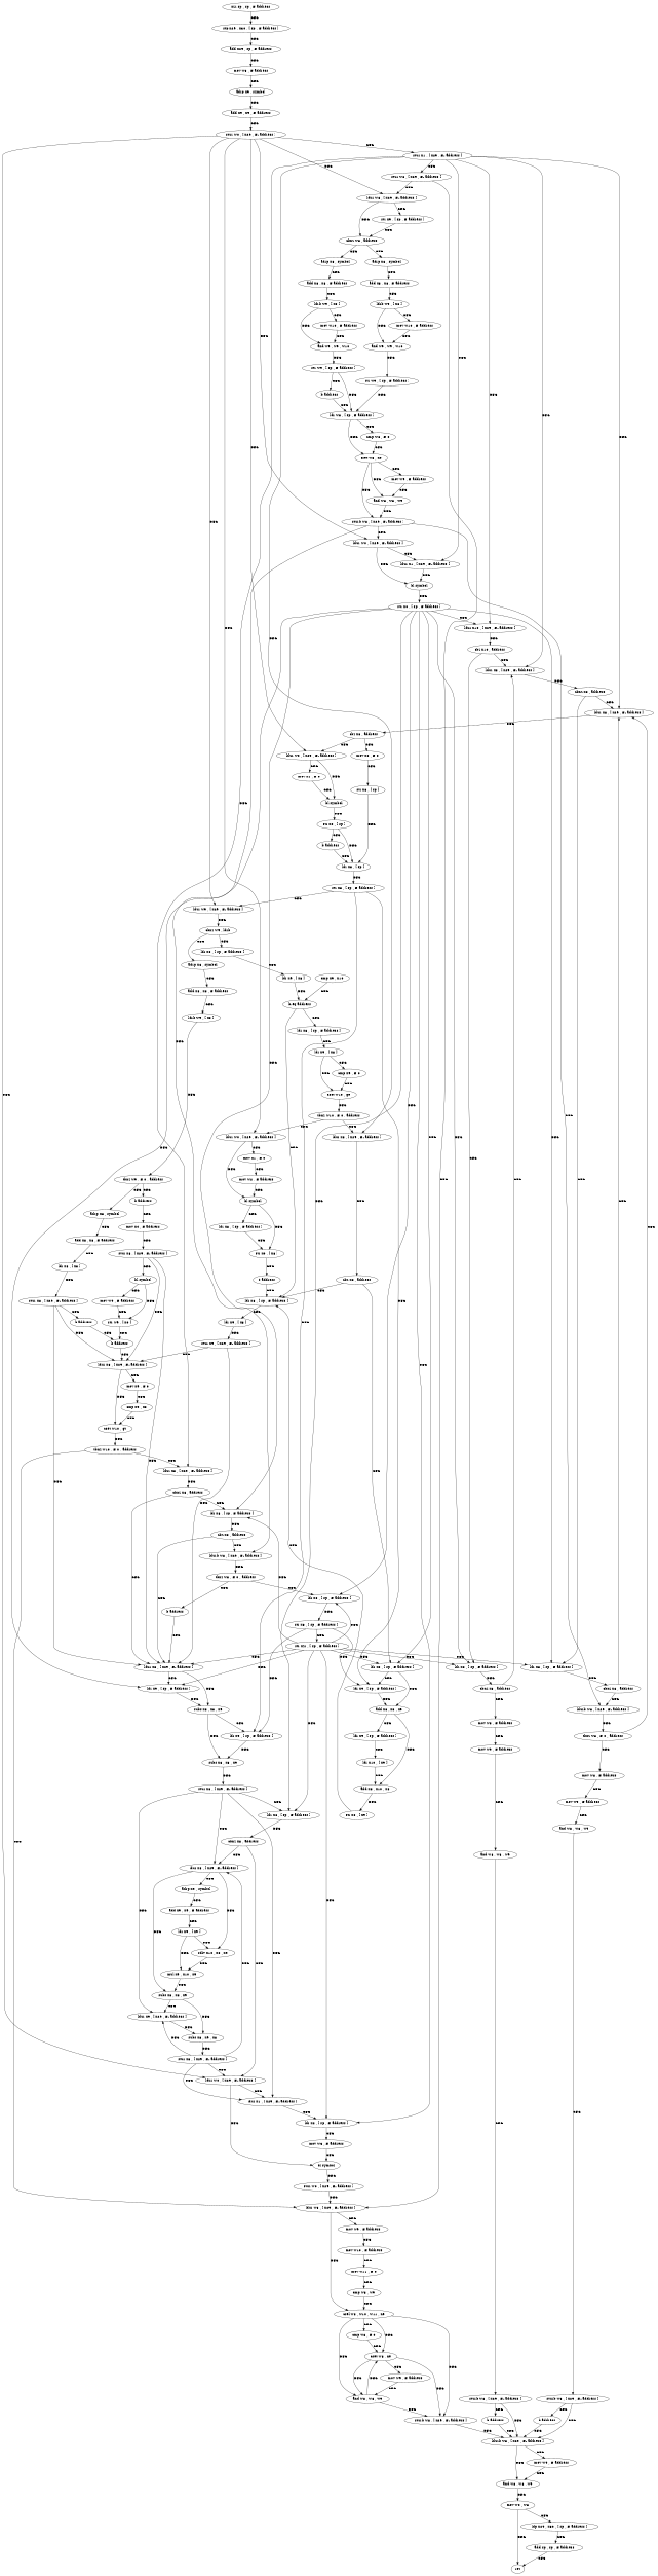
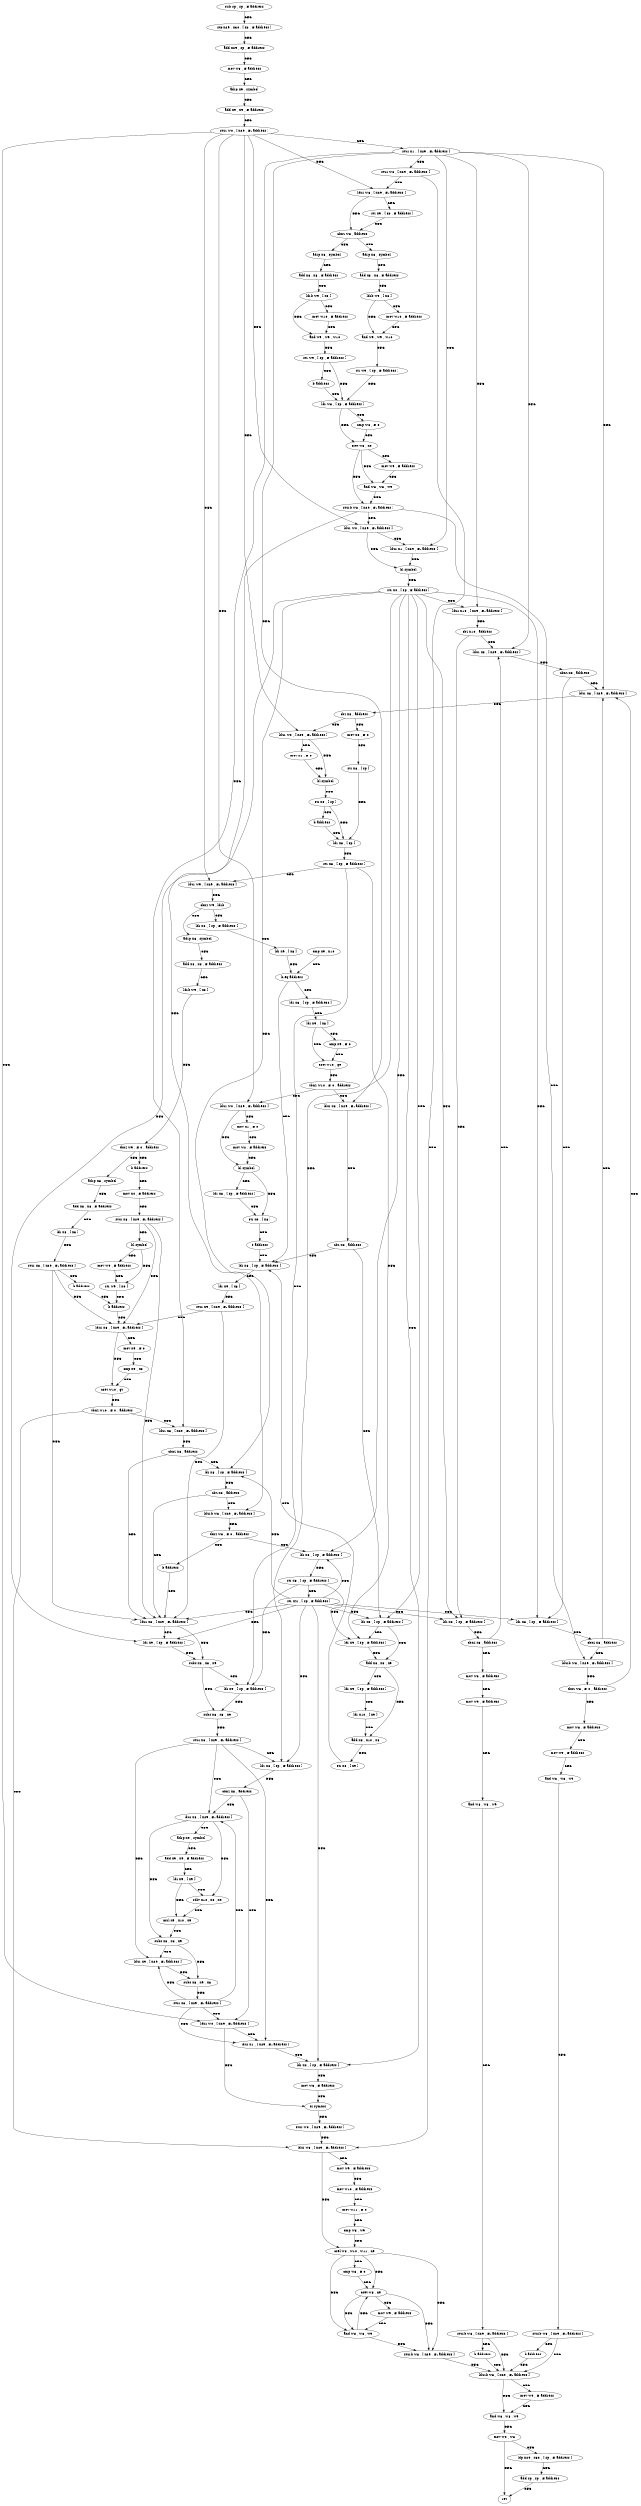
  digraph {
-   n1 [label="xzr sp , sp , # address"]
+   n1 [label="sub sp , sp , # address"]
    n2 [label="stp x29 , x30 , [ sp , # address ]"]
    n3 [label="add x29 , sp , # address"]
    n4 [label="mov w8 , # address"]
    n5 [label="adrp x9 , symbol"]
    n6 [label="add x9 , x9 , # address"]
    n7 [label="stur w0 , [ x29 , #- address ]"]
    n8 [label="stur x1 , [ x29 , #- address ]"]
    n9 [label="ldur w8 , [ x29 , #- address ]"]
    n10 [label="ldur w0 , [ x29 , #- address ]"]
    n11 [label="ldur w0 , [ x29 , #- address ]"]
    n12 [label="ldur w9 , [ x29 , #- address ]"]
    n13 [label="ldur w0 , [ x29 , #- address ]"]
    n14 [label="ldur w0 , [ x29 , #- address ]"]
    n15 [label="stur w8 , [ x29 , #- address ]"]
    n16 [label="ldur x8 , [ x29 , #- address ]"]
    n17 [label="ldur x8 , [ x29 , #- address ]"]
    n18 [label="ldur x1 , [ x29 , #- address ]"]
    n19 [label="ldur x10 , [ x29 , #- address ]"]
    n20 [label="ldur x8 , [ x29 , #- address ]"]
    n21 [label="ldur x8 , [ x29 , #- address ]"]
    n22 [label="str x9 , [ sp , # address ]"]
    n23 [label="cbnz w8 , address"]
    n24 [label="bl symbol"]
    n25 [label="mov x1 , # 0"]
    n26 [label="bl symbol"]
    n27 [label="cbnz w9 , ldrb"]
    n28 [label="mov x1 , # 0"]
    n29 [label="bl symbol"]
    n30 [label="ldur x1 , [ x29 , #- address ]"]
    n31 [label="bl symbol"]
    n32 [label="ldur w8 , [ x29 , #- address ]"]
    n33 [label="cbnz x8 , address"]
    n34 [label="cbz x8 , address"]
    n35 [label="cbz x10 , address"]
    n36 [label="cbz x8 , address"]
    n37 [label="cbnz x8 , address"]
    n38 [label="mov w9 , # address"]
    n39 [label="csel w8 , w10 , w11 , ne"]
    n40 [label="adrp x8 , symbol"]
    n41 [label="adrp x8 , symbol"]
    n42 [label="add x8 , x8 , # address"]
    n43 [label="add x8 , x8 , # address"]
    n44 [label="ldrb w9 , [ x8 ]"]
    n45 [label="ldrb w9 , [ x8 ]"]
    n46 [label="mov w10 , # address"]
    n47 [label="and w9 , w9 , w10"]
    n48 [label="str w9 , [ sp , # address ]"]
    n49 [label="ldr w8 , [ sp , # address ]"]
    n50 [label="cmp w8 , # 0"]
    n51 [label="cset w8 , ne"]
    n52 [label="mov w9 , # address"]
    n53 [label="and w8 , w8 , w9"]
    n54 [label="sturb w8 , [ x29 , #- address ]"]
    n55 [label="mov w10 , # address"]
    n56 [label="and w9 , w9 , w10"]
    n57 [label="str w9 , [ sp , # address ]"]
    n58 [label="b address"]
    n59 [label="ldr x8 , [ sp , # address ]"]
    n60 [label="cbnz x8 , address"]
    n61 [label="mov x8 , # 0"]
    n62 [label="ldurb w8 , [ x29 , #- address ]"]
    n63 [label="ldr x8 , [ sp , # address ]"]
    n64 [label="cbnz x8 , address"]
    n65 [label="mov w8 , # address"]
    n66 [label="mov w9 , # address"]
    n67 [label="and w8 , w8 , w9"]
    n68 [label="ldurb w8 , [ x29 , #- address ]"]
    n69 [label="tbnz w8 , # 0 , address"]
    n70 [label="tbnz w8 , # 0 , address"]
    n71 [label="str x0 , [ sp , # address ]"]
    n72 [label="ldr x8 , [ sp , # address ]"]
    n73 [label="ldr x8 , [ sp , # address ]"]
    n74 [label="ldr x9 , [ sp , # address ]"]
    n75 [label="ldr x8 , [ sp , # address ]"]
    n76 [label="ldr x2 , [ sp , # address ]"]
    n77 [label="ldr x8 , [ sp , # address ]"]
    n78 [label="cbz x8 , address"]
    n79 [label="ldr x9 , [ sp , # address ]"]
    n80 [label="add x8 , x3 , x9"]
    n81 [label="subs x8 , x8 , x9"]
    n82 [label="cbnz x8 , address"]
    n83 [label="mov w3 , # address"]
    n84 [label="str x8 , [ sp , # address ]"]
    n85 [label="str x8 , [ sp ]"]
    n86 [label="ldr x8 , [ sp ]"]
    n87 [label="str x0 , [ sp ]"]
    n88 [label="mov w8 , # address"]
    n89 [label="sturb w8 , [ x29 , #- address ]"]
    n90 [label="b address"]
    n91 [label="ldurb w8 , [ x29 , #- address ]"]
    n92 [label="mov w9 , # address"]
    n93 [label="and w8 , w8 , w9"]
    n94 [label="mov w0 , w8"]
    n95 [label="str x8 , [ sp , # address ]"]
    n96 [label="ldr x9 , [ sp , # address ]"]
    n97 [label="b address"]
    n98 [label="mov w9 , # address"]
    n99 [label="and w8 , w8 , w9"]
    n100 [label="ldp x29 , x30 , [ sp , # address ]"]
    n101 [label=ret]
    n102 [label="add sp , sp , # address"]
    n103 [label="ldr x8 , [ sp , # address ]"]
    n104 [label="ldr x9 , [ x8 ]"]
    n105 [label="b.eq address"]
    n106 [label="ldr x8 , [ sp , # address ]"]
    n107 [label="ldr x8 , [ sp , # address ]"]
    n108 [label="cmp x9 , x10"]
    n109 [label="ldr x9 , [ x8 ]"]
    n110 [label="ldr x9 , [ x8 ]"]
    n111 [label="stur x9 , [ x29 , #- address ]"]
    n112 [label="cmp x9 , # 0"]
    n113 [label="cset w10 , ge"]
    n114 [label="adrp x8 , symbol"]
    n115 [label="add x8 , x8 , # address"]
    n116 [label="ldrb w9 , [ x8 ]"]
    n117 [label="tbnz w9 , # 0 , address"]
    n118 [label="adrp x8 , symbol"]
    n119 [label="b address"]
    n120 [label="add x8 , x8 , # address"]
    n121 [label="mov x4 , # address"]
    n122 [label="ldr x8 , [ x8 ]"]
    n123 [label="stur x8 , [ x29 , #- address ]"]
    n124 [label="subs x8 , x8 , x9"]
    n125 [label="sturb w8 , [ x29 , #- address ]"]
    n126 [label="b address"]
    n127 [label="ldur x8 , [ x29 , #- address ]"]
    n128 [label="ldur x8 , [ x29 , #- address ]"]
    n129 [label="mov x9 , # 0"]
    n130 [label="cset w10 , gt"]
    n131 [label="cmp x9 , x8"]
    n132 [label="tbnz w10 , # 0 , address"]
    n133 [label="tbnz w10 , # 0 , address"]
    n134 [label="mov w2 , # address"]
    n135 [label="ldr x8 , [ sp , # address ]"]
    n136 [label="str x0 , [ x8 ]"]
    n137 [label="stur x8 , [ x29 , #- address ]"]
    n138 [label="b address"]
    n139 [label="b address"]
    n140 [label="bl symbol"]
    n141 [label="mov w10 , # address"]
    n142 [label="cmp w8 , # 0"]
    n143 [label="cset w8 , ne"]
    n144 [label="and w8 , w8 , w9"]
    n145 [label="sturb w8 , [ x29 , #- address ]"]
    n146 [label="mov w11 , # 0"]
    n147 [label="cmp w8 , w9"]
    n148 [label="mov w9 , # address"]
    n149 [label="ldr x9 , [ sp , # address ]"]
    n150 [label="add x8 , x10 , x8"]
    n151 [label="b address"]
    n152 [label="mov w9 , # address"]
    n153 [label="str w9 , [ x0 ]"]
    n154 [label="stur x8 , [ x29 , #- address ]"]
    n155 [label="ldur x8 , [ x29 , #- address ]"]
    n156 [label="ldur x9 , [ x29 , #- address ]"]
    n157 [label="adrp x9 , symbol"]
    n158 [label="sdiv x10 , x8 , x9"]
    n159 [label="subs x8 , x8 , x9"]
    n160 [label="subs x8 , x9 , x8"]
    n161 [label="stur w0 , [ x29 , #- address ]"]
    n162 [label="add x9 , x9 , # address"]
    n163 [label="mul x9 , x10 , x9"]
    n164 [label="b address"]
    n165 [label="ldr x10 , [ x9 ]"]
    n166 [label="str x8 , [ x9 ]"]
    n167 [label="ldr x9 , [ x9 ]"]
    n168 [label="stur x8 , [ x29 , #- address ]"]
    n169 [label="str xzr , [ sp , # address ]"]
    n1 -> n2 [label=CFG]
    n2 -> n3 [label=CFG]
    n3 -> n4 [label=CFG]
    n4 -> n5 [label=CFG]
    n5 -> n6 [label=CFG]
    n6 -> n7 [label=CFG]
    n7 -> n8 [label=CFG]
    n7 -> n9 [label=DFG]
    n7 -> n10 [label=DFG]
    n7 -> n11 [label=DFG]
    n7 -> n12 [label=DFG]
    n7 -> n13 [label=DFG]
    n7 -> n14 [label=DFG]
    n8 -> n15 [label=CFG]
    n8 -> n16 [label=DFG]
    n8 -> n17 [label=DFG]
    n8 -> n18 [label=DFG]
    n8 -> n19 [label=DFG]
    n8 -> n20 [label=DFG]
    n8 -> n21 [label=DFG]
    n9 -> n22 [label=CFG]
    n9 -> n23 [label=DFG]
    n10 -> n18 [label=CFG]
    n10 -> n24 [label=DFG]
    n11 -> n25 [label=CFG]
    n11 -> n26 [label=DFG]
    n12 -> n27 [label=DFG]
    n13 -> n28 [label=CFG]
    n13 -> n29 [label=DFG]
    n14 -> n30 [label=CFG]
    n14 -> n31 [label=DFG]
    n15 -> n9 [label=CFG]
    n15 -> n32 [label=DFG]
    n16 -> n33 [label=DFG]
    n17 -> n34 [label=DFG]
    n18 -> n24 [label=DFG]
    n19 -> n35 [label=DFG]
    n20 -> n36 [label=DFG]
    n21 -> n37 [label=DFG]
    n22 -> n23 [label=CFG]
    n23 -> n40 [label=CFG]
    n23 -> n41 [label=CFG]
    n24 -> n71 [label=DFG]
    n25 -> n26 [label=CFG]
    n26 -> n87 [label=DFG]
    n27 -> n103 [label=CFG]
    n27 -> n114 [label=CFG]
    n28 -> n134 [label=CFG]
    n29 -> n135 [label=CFG]
    n29 -> n136 [label=DFG]
    n30 -> n76 [label=CFG]
    n31 -> n161 [label=DFG]
    n32 -> n38 [label=CFG]
    n32 -> n39 [label=DFG]
    n33 -> n17 [label=CFG]
    n33 -> n59 [label=CFG]
    n34 -> n11 [label=CFG]
    n34 -> n61 [label=CFG]
    n35 -> n16 [label=CFG]
    n35 -> n63 [label=CFG]
    n36 -> n73 [label=CFG]
    n36 -> n106 [label=CFG]
    n37 -> n72 [label=CFG]
    n37 -> n128 [label=CFG]
    n38 -> n141 [label=CFG]
    n39 -> n142 [label=CFG]
    n39 -> n143 [label=DFG]
    n39 -> n144 [label=DFG]
    n39 -> n145 [label=DFG]
    n40 -> n42 [label=CFG]
    n41 -> n43 [label=CFG]
    n42 -> n44 [label=CFG]
    n43 -> n45 [label=CFG]
    n44 -> n46 [label=CFG]
    n44 -> n47 [label=DFG]
    n45 -> n55 [label=CFG]
    n45 -> n56 [label=DFG]
    n46 -> n47 [label=CFG]
    n47 -> n48 [label=DFG]
    n48 -> n49 [label=DFG]
    n49 -> n50 [label=CFG]
    n49 -> n51 [label=DFG]
    n50 -> n51 [label=CFG]
    n51 -> n52 [label=CFG]
    n51 -> n53 [label=DFG]
    n51 -> n54 [label=DFG]
    n52 -> n53 [label=CFG]
    n53 -> n54 [label=DFG]
    n54 -> n10 [label=CFG]
    n54 -> n62 [label=DFG]
    n54 -> n68 [label=DFG]
    n55 -> n56 [label=CFG]
    n56 -> n57 [label=DFG]
    n57 -> n49 [label=DFG]
    n57 -> n58 [label=CFG]
    n58 -> n49 [label=CFG]
    n59 -> n60 [label=DFG]
    n60 -> n17 [label=CFG]
    n60 -> n62 [label=CFG]
    n61 -> n85 [label=CFG]
    n62 -> n69 [label=DFG]
    n63 -> n64 [label=DFG]
    n64 -> n16 [label=CFG]
    n64 -> n65 [label=CFG]
    n65 -> n66 [label=CFG]
    n66 -> n67 [label=CFG]
    n67 -> n89 [label=CFG]
    n68 -> n70 [label=DFG]
    n69 -> n17 [label=CFG]
    n69 -> n88 [label=CFG]
    n70 -> n77 [label=CFG]
    n70 -> n164 [label=CFG]
    n71 -> n19 [label=CFG]
    n71 -> n59 [label=DFG]
    n71 -> n63 [label=DFG]
    n71 -> n72 [label=DFG]
    n71 -> n73 [label=DFG]
    n71 -> n74 [label=DFG]
    n71 -> n75 [label=DFG]
    n71 -> n76 [label=DFG]
    n71 -> n77 [label=DFG]
    n72 -> n78 [label=DFG]
    n73 -> n79 [label=CFG]
    n73 -> n80 [label=DFG]
    n74 -> n81 [label=DFG]
    n75 -> n82 [label=DFG]
    n76 -> n83 [label=CFG]
    n77 -> n84 [label=DFG]
    n78 -> n68 [label=CFG]
    n78 -> n128 [label=CFG]
    n79 -> n80 [label=DFG]
    n80 -> n149 [label=CFG]
    n80 -> n150 [label=DFG]
    n81 -> n96 [label=CFG]
    n81 -> n124 [label=DFG]
    n82 -> n14 [label=CFG]
    n82 -> n155 [label=CFG]
    n83 -> n31 [label=CFG]
    n84 -> n79 [label=DFG]
    n84 -> n96 [label=DFG]
    n84 -> n169 [label=CFG]
    n85 -> n86 [label=DFG]
    n86 -> n95 [label=DFG]
    n87 -> n86 [label=DFG]
    n87 -> n97 [label=CFG]
    n88 -> n98 [label=CFG]
    n89 -> n90 [label=CFG]
    n89 -> n91 [label=DFG]
    n90 -> n91 [label=CFG]
    n91 -> n92 [label=CFG]
    n91 -> n93 [label=DFG]
    n92 -> n93 [label=CFG]
    n93 -> n94 [label=DFG]
    n94 -> n100 [label=CFG]
    n94 -> n101 [label=DFG]
    n95 -> n12 [label=CFG]
    n95 -> n79 [label=DFG]
    n95 -> n96 [label=DFG]
    n96 -> n124 [label=DFG]
    n97 -> n86 [label=CFG]
    n98 -> n99 [label=CFG]
    n99 -> n125 [label=CFG]
    n100 -> n102 [label=CFG]
    n102 -> n101 [label=CFG]
    n103 -> n104 [label=CFG]
    n104 -> n105 [label=DFG]
    n105 -> n106 [label=CFG]
    n105 -> n107 [label=CFG]
    n106 -> n109 [label=CFG]
    n107 -> n110 [label=CFG]
    n108 -> n105 [label=CFG]
    n109 -> n111 [label=DFG]
    n110 -> n112 [label=CFG]
    n110 -> n113 [label=DFG]
    n111 -> n127 [label=DFG]
    n111 -> n128 [label=DFG]
    n112 -> n113 [label=CFG]
    n113 -> n133 [label=DFG]
    n114 -> n115 [label=CFG]
    n115 -> n116 [label=CFG]
    n116 -> n117 [label=DFG]
    n117 -> n118 [label=CFG]
    n117 -> n119 [label=CFG]
    n118 -> n120 [label=CFG]
    n119 -> n121 [label=CFG]
    n120 -> n122 [label=CFG]
    n121 -> n123 [label=CFG]
    n122 -> n137 [label=DFG]
    n123 -> n127 [label=DFG]
    n123 -> n128 [label=DFG]
    n123 -> n140 [label=CFG]
    n124 -> n154 [label=DFG]
    n125 -> n91 [label=DFG]
    n125 -> n126 [label=CFG]
    n126 -> n91 [label=CFG]
    n127 -> n129 [label=CFG]
    n127 -> n130 [label=DFG]
    n128 -> n74 [label=CFG]
    n128 -> n81 [label=DFG]
    n129 -> n131 [label=CFG]
    n130 -> n132 [label=DFG]
    n131 -> n130 [label=CFG]
    n132 -> n21 [label=CFG]
    n132 -> n32 [label=CFG]
    n133 -> n13 [label=CFG]
    n133 -> n20 [label=CFG]
    n134 -> n29 [label=CFG]
    n135 -> n136 [label=CFG]
    n136 -> n151 [label=CFG]
    n137 -> n127 [label=DFG]
    n137 -> n128 [label=DFG]
    n137 -> n138 [label=CFG]
    n138 -> n139 [label=CFG]
    n139 -> n127 [label=CFG]
    n140 -> n152 [label=CFG]
    n140 -> n153 [label=DFG]
    n141 -> n146 [label=CFG]
    n142 -> n143 [label=CFG]
    n143 -> n144 [label=DFG]
    n143 -> n145 [label=DFG]
    n143 -> n148 [label=CFG]
    n144 -> n143 [label=DFG]
    n144 -> n145 [label=DFG]
    n145 -> n91 [label=DFG]
    n146 -> n147 [label=CFG]
    n147 -> n39 [label=CFG]
    n148 -> n144 [label=CFG]
    n149 -> n165 [label=CFG]
    n150 -> n166 [label=DFG]
    n151 -> n106 [label=CFG]
    n152 -> n153 [label=CFG]
    n153 -> n139 [label=CFG]
    n154 -> n30 [label=DFG]
    n154 -> n75 [label=CFG]
    n154 -> n155 [label=DFG]
    n154 -> n156 [label=DFG]
    n155 -> n157 [label=CFG]
    n155 -> n158 [label=DFG]
    n155 -> n159 [label=DFG]
    n156 -> n160 [label=DFG]
    n157 -> n162 [label=CFG]
    n158 -> n163 [label=DFG]
    n159 -> n156 [label=CFG]
    n159 -> n160 [label=DFG]
    n160 -> n168 [label=DFG]
    n161 -> n32 [label=DFG]
    n162 -> n167 [label=CFG]
    n163 -> n159 [label=DFG]
    n164 -> n128 [label=CFG]
    n165 -> n150 [label=DFG]
    n166 -> n106 [label=CFG]
    n167 -> n158 [label=DFG]
    n167 -> n163 [label=DFG]
    n168 -> n14 [label=CFG]
    n168 -> n30 [label=DFG]
    n168 -> n155 [label=DFG]
    n168 -> n156 [label=DFG]
    n169 -> n59 [label=DFG]
    n169 -> n63 [label=DFG]
    n169 -> n72 [label=DFG]
    n169 -> n73 [label=DFG]
    n169 -> n74 [label=DFG]
    n169 -> n75 [label=DFG]
    n169 -> n76 [label=DFG]
    n169 -> n77 [label=DFG]
    n169 -> n128 [label=CFG]
  }
